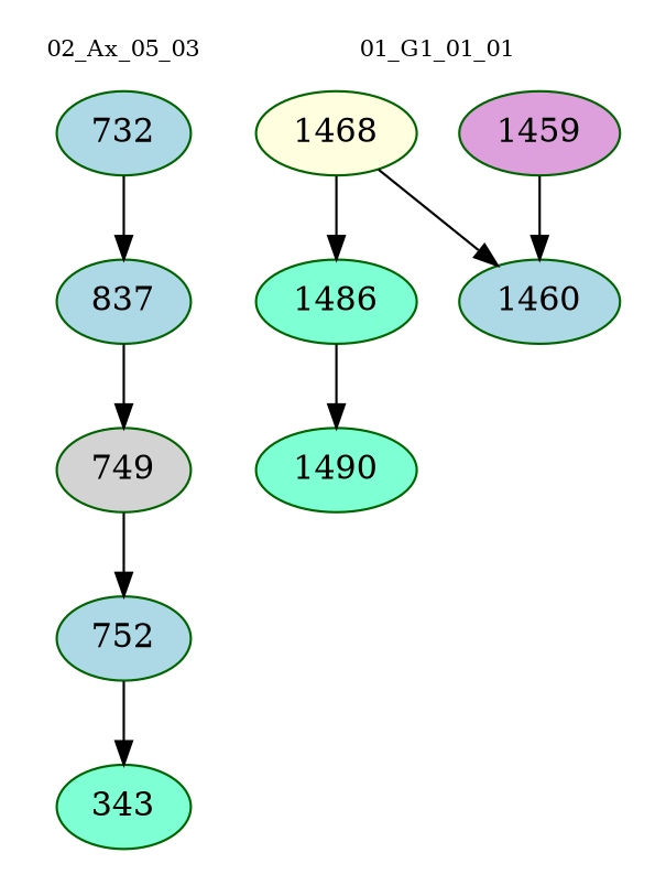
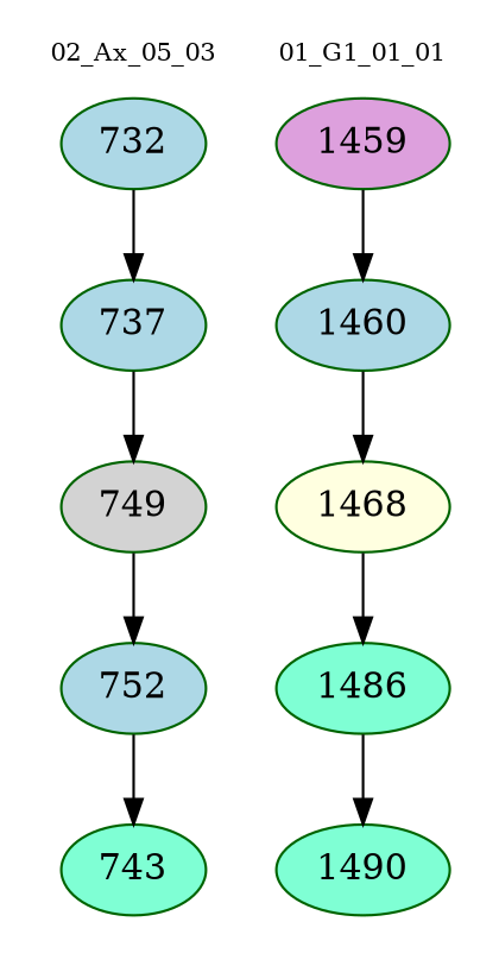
  digraph {
    node [color=darkgreen fillcolor=lightblue style=filled]
    edge [color=black]
    n1 [label=732]
-   n2 [label=837]
+   n2 [label=737]
    n3 [fillcolor=lightgrey label=749]
    n4 [label=752]
-   n5 [fillcolor=aquamarine label=343]
+   n5 [fillcolor=aquamarine label=743]
    n6 [fillcolor=plum label=1459]
    n7 [label=1460]
    n8 [fillcolor=lightyellow label=1468]
    n9 [fillcolor=aquamarine label=1486]
    n10 [fillcolor=aquamarine label=1490]
    subgraph cluster_1 {
      color=white
      fontsize=10
      label="02_Ax_05_03"
      n1
      n2
      n3
      n4
      n5
    }
    subgraph cluster_2 {
      color=white
      fontsize=10
      label="01_G1_01_01"
      n6
      n7
      n8
      n9
      n10
    }
    n1 -> n2
    n2 -> n3
    n3 -> n4
    n4 -> n5
    n6 -> n7
-   n8 -> n7
+   n7 -> n8
    n8 -> n9
    n9 -> n10
  }
